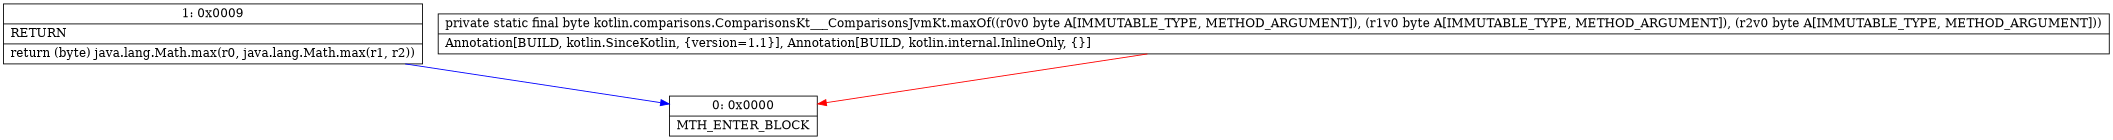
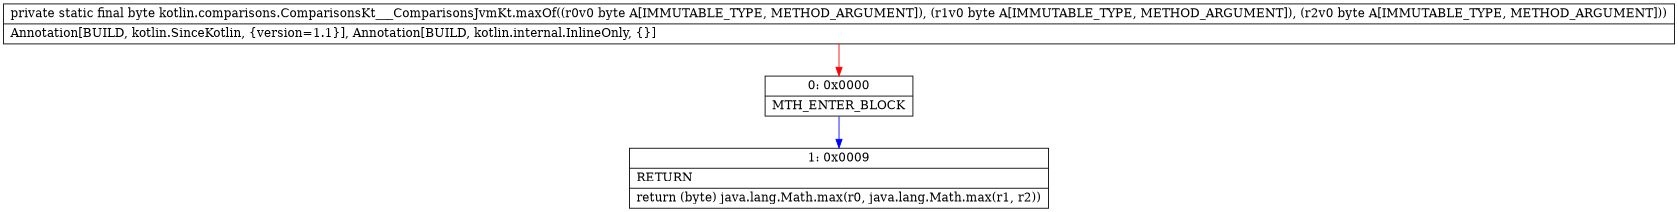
  digraph {
    node [shape=record]
    n1 [label="{0\:\ 0x0000|MTH_ENTER_BLOCK\l}"]
    n2 [label="{1\:\ 0x0009|RETURN\l|return (byte) java.lang.Math.max(r0, java.lang.Math.max(r1, r2))\l}"]
    n3 [label="{private static final byte kotlin.comparisons.ComparisonsKt___ComparisonsJvmKt.maxOf((r0v0 byte A[IMMUTABLE_TYPE, METHOD_ARGUMENT]), (r1v0 byte A[IMMUTABLE_TYPE, METHOD_ARGUMENT]), (r2v0 byte A[IMMUTABLE_TYPE, METHOD_ARGUMENT]))  | Annotation[BUILD, kotlin.SinceKotlin, \{version=1.1\}], Annotation[BUILD, kotlin.internal.InlineOnly, \{\}]\l}"]
-   n2 -> n1 [color=blue]
+   n1 -> n2 [color=blue]
    n3 -> n1 [color=red]
  }
